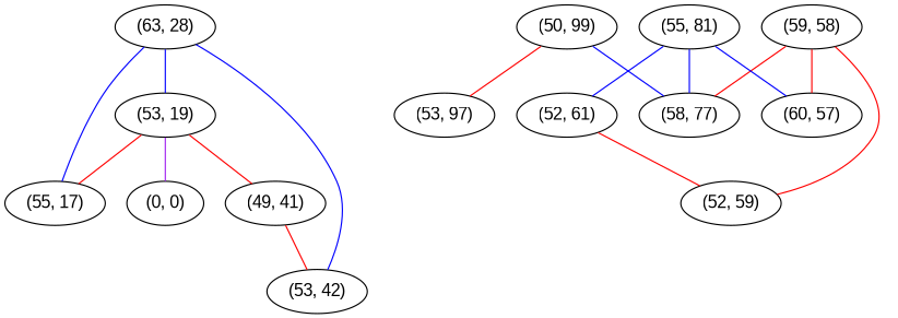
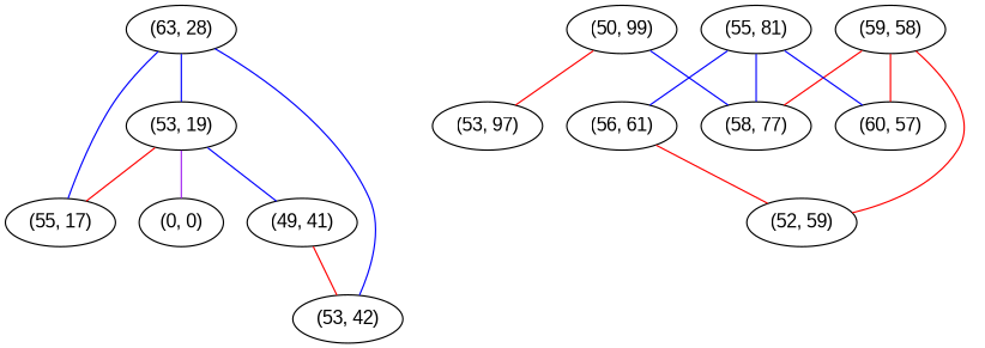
  graph {
    fontname="Liberation Sans"
    node [fontname="Liberation Sans"]
    edge [color=blue fontname="Liberation Sans" weight=1]
    n1 [label="(53, 19)"]
    "(63, 28)"
    "(55, 17)"
    "(53, 42)"
    "(0, 0)"
    "(49, 41)"
    "(59, 58)"
    "(58, 77)"
    "(60, 57)"
    "(52, 59)"
    "(50, 99)"
    "(53, 97)"
    "(55, 81)"
-   "(52, 61)"
+   "(52, 61)" [label="(56, 61)"]
    n1 -- "(55, 17)" [color=red]
    n1 -- "(0, 0)" [color=purple weight=4]
-   n1 -- "(49, 41)" [color=red weight=3]
+   n1 -- "(49, 41)" [weight=3]
    "(63, 28)" -- n1 [weight=3]
    "(63, 28)" -- "(55, 17)" [weight=3]
    "(63, 28)" -- "(53, 42)"
    "(49, 41)" -- "(53, 42)" [color=red]
    "(59, 58)" -- "(58, 77)" [color=red]
    "(59, 58)" -- "(60, 57)" [color=red]
    "(59, 58)" -- "(52, 59)" [color=red]
    "(50, 99)" -- "(58, 77)" [weight=3]
    "(50, 99)" -- "(53, 97)" [color=red]
    "(55, 81)" -- "(58, 77)" [weight=3]
    "(55, 81)" -- "(60, 57)" [weight=3]
    "(55, 81)" -- "(52, 61)" [weight=3]
    "(52, 61)" -- "(52, 59)" [color=red]
  }
